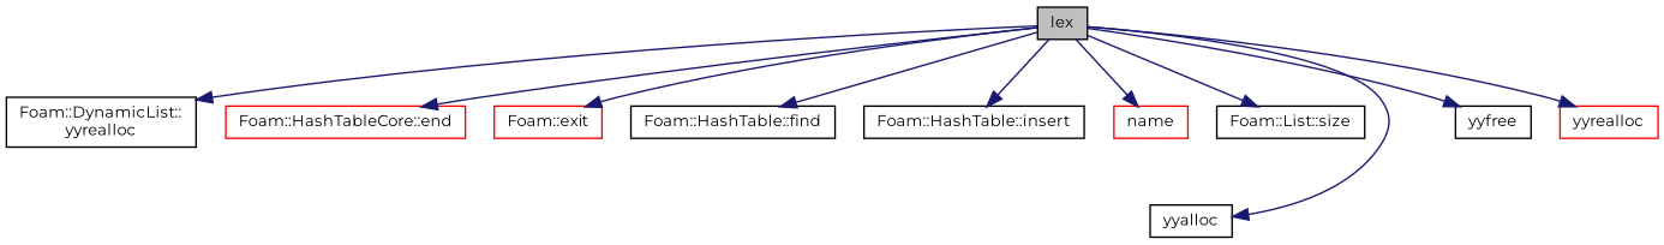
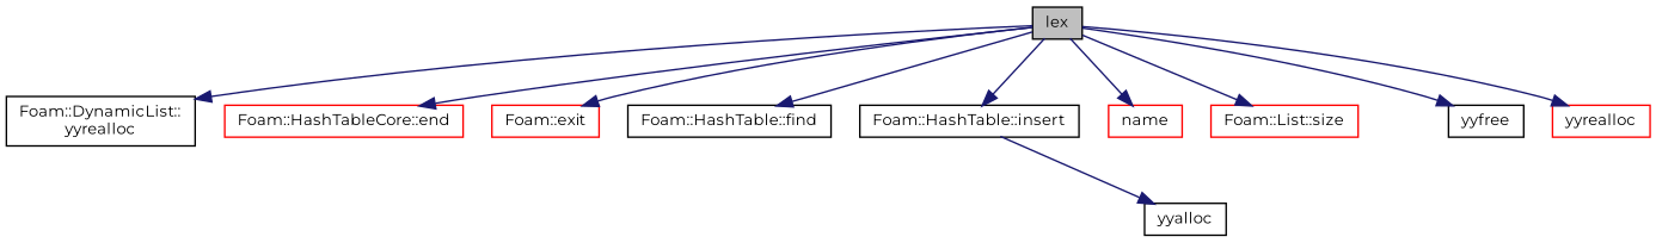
  digraph {
    fontname=Montserrat
    rankdir=TB
    node [color=black fontname=Montserrat fontsize=10 shape=record]
    edge [color=midnightblue fontname=Montserrat fontsize=10 labelfontname=FreeSans labelfontsize=10 style=solid]
    n1 [fillcolor=grey75 fontcolor=black height=0.2 label=lex style=filled width=0.4]
    n2 [height=0.2 label="Foam::DynamicList::\lyyrealloc" width=0.4]
    n3 [color=red height=0.2 label="Foam::HashTableCore::end" width=0.4]
    n4 [color=red height=0.2 label="Foam::exit" width=0.4]
    n5 [height=0.2 label="Foam::HashTable::find" width=0.4]
    n6 [height=0.2 label="Foam::HashTable::insert" width=0.4]
    n7 [color=red height=0.2 label=name width=0.4]
-   n8 [height=0.2 label="Foam::List::size" width=0.4]
+   n8 [color=red height=0.2 label="Foam::List::size" width=0.4]
    n9 [height=0.2 label=yyalloc width=0.4]
    n10 [height=0.2 label=yyfree width=0.4]
    n11 [color=red height=0.2 label=yyrealloc width=0.4]
    n1 -> n2
    n1 -> n3
    n1 -> n4
    n1 -> n5
    n1 -> n6
    n1 -> n7
    n1 -> n8
-   n1 -> n9
+   n6 -> n9
    n1 -> n10
    n1 -> n11
  }
